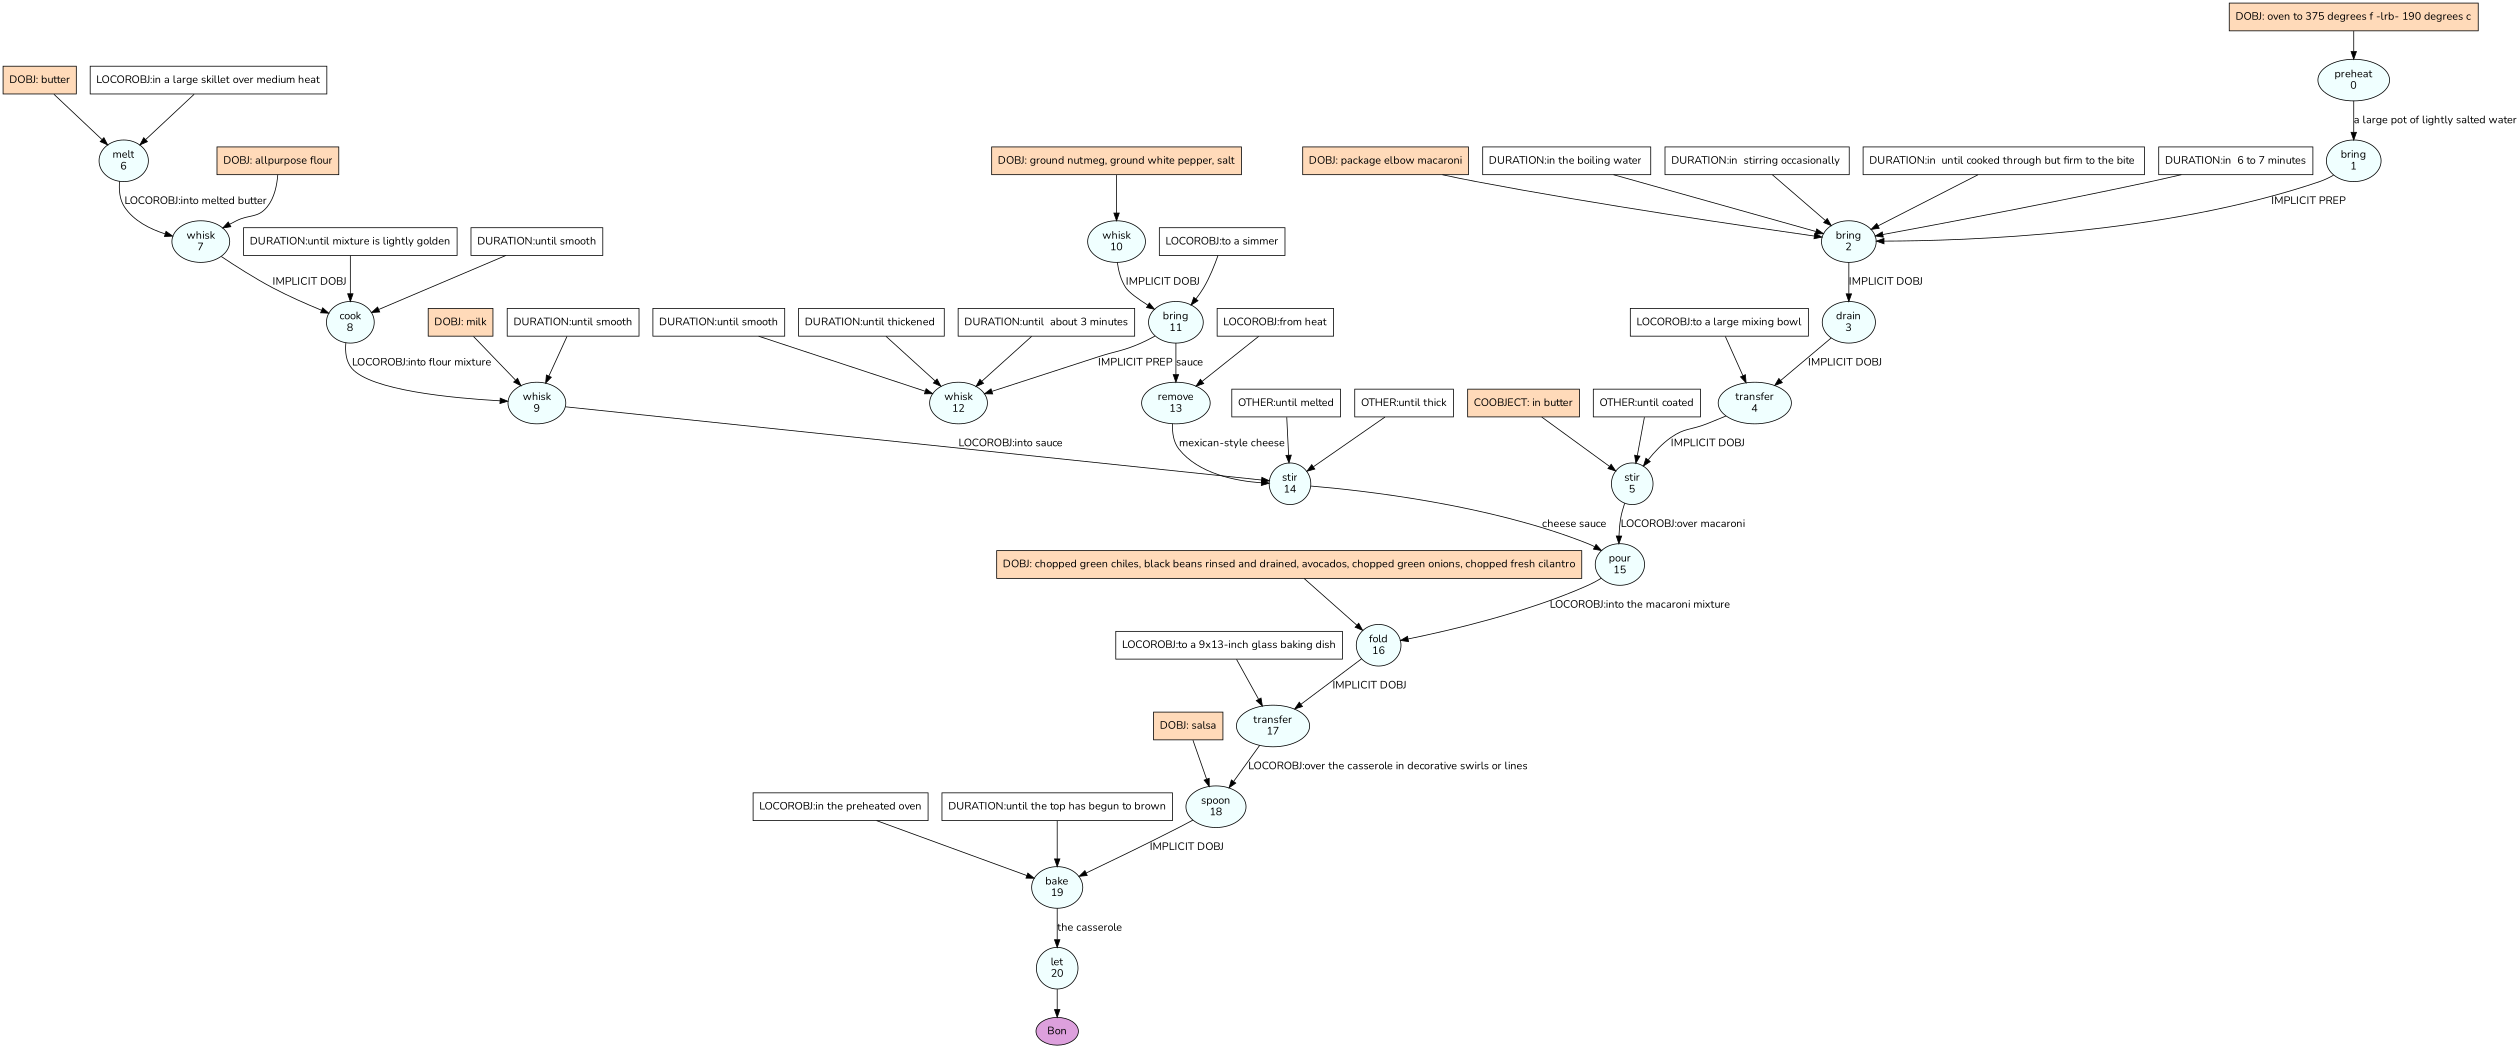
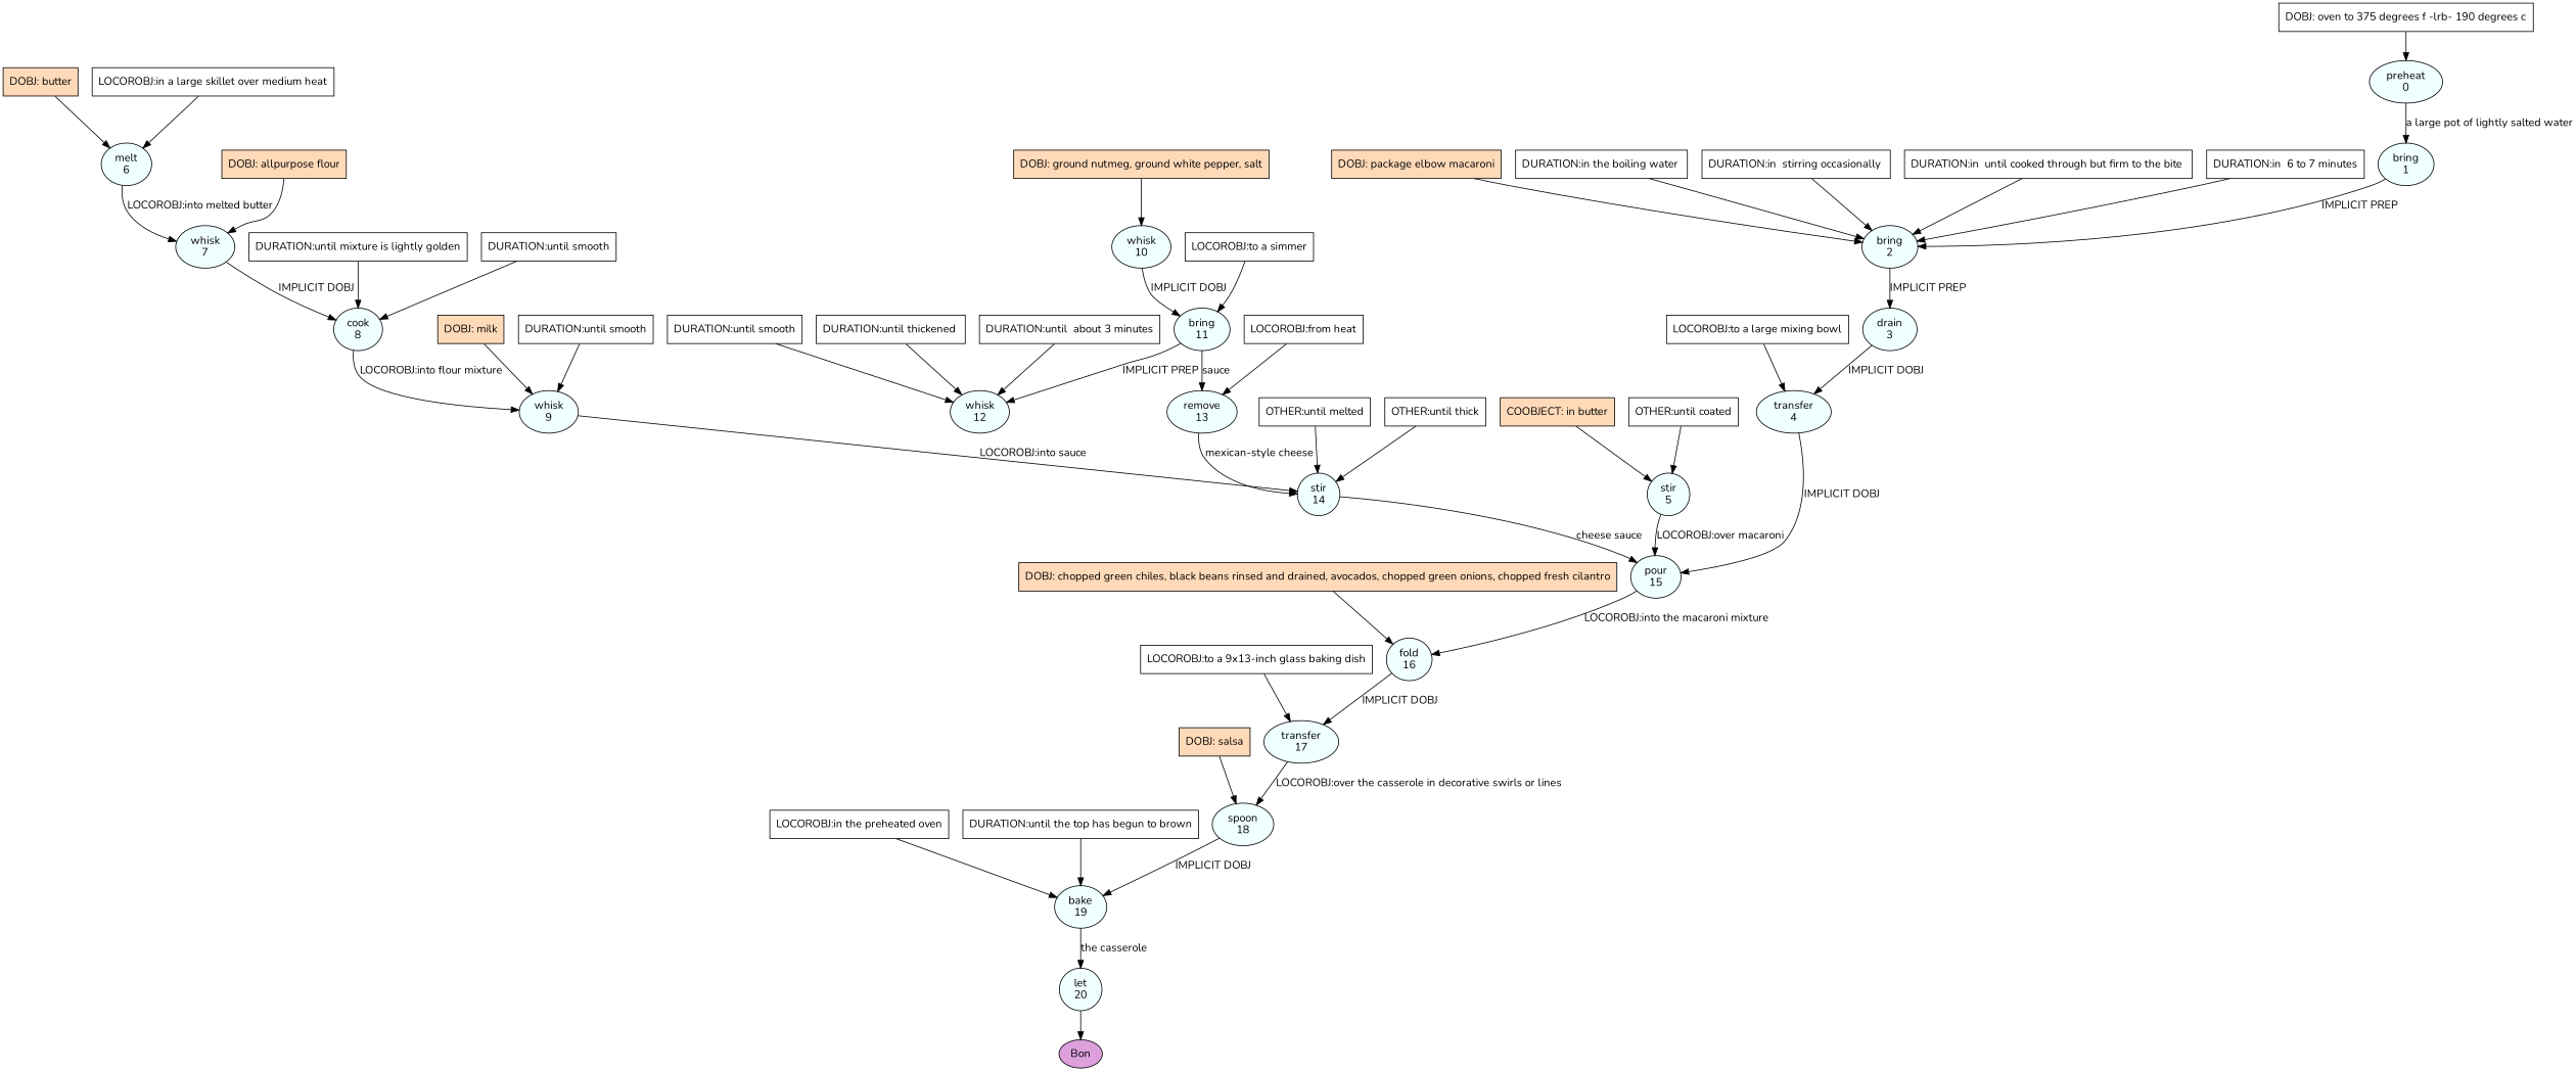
  digraph {
    fontname=Nunito
    node [fillcolor=azure fontname=Nunito shape=box style=filled]
    edge [fontname=Nunito]
    n1 [label="preheat\n0" shape=oval]
    n2 [label="bring\n1" shape=oval]
    n3 [label="bring\n2" shape=oval]
    n4 [label="drain\n3" shape=oval]
    n5 [label="transfer\n4" shape=oval]
    n6 [label="stir\n5" shape=oval]
    n7 [label="pour\n15" shape=oval]
    n8 [label="fold\n16" shape=oval]
    n9 [label="melt\n6" shape=oval]
    n10 [label="whisk\n7" shape=oval]
    n11 [label="cook\n8" shape=oval]
    n12 [label="whisk\n9" shape=oval]
    n13 [label="stir\n14" shape=oval]
    n14 [label="whisk\n10" shape=oval]
    n15 [label="bring\n11" shape=oval]
    n16 [label="whisk\n12" shape=oval]
    n17 [label="remove\n13" shape=oval]
    n18 [label="transfer\n17" shape=oval]
    n19 [label="spoon\n18" shape=oval]
    n20 [label="bake\n19" shape=oval]
    n21 [label="let\n20" shape=oval]
    n22 [fillcolor=plum label=Bon shape=oval]
    n23 [fillcolor=peachpuff label="DOBJ: ground nutmeg, ground white pepper, salt"]
-   n24 [fillcolor=peachpuff label="DOBJ: oven to 375 degrees f -lrb- 190 degrees c"]
+   n24 [fillcolor=white label="DOBJ: oven to 375 degrees f -lrb- 190 degrees c"]
    n25 [fillcolor=peachpuff label="DOBJ: butter"]
    n26 [fillcolor=white label="LOCOROBJ:in a large skillet over medium heat"]
    n27 [fillcolor=peachpuff label="DOBJ: package elbow macaroni"]
    n28 [fillcolor=white label="DURATION:in the boiling water "]
    n29 [fillcolor=white label="DURATION:in  stirring occasionally "]
    n30 [fillcolor=white label="DURATION:in  until cooked through but firm to the bite "]
    n31 [fillcolor=white label="DURATION:in  6 to 7 minutes"]
    n32 [fillcolor=white label="LOCOROBJ:to a large mixing bowl"]
    n33 [fillcolor=peachpuff label="COOBJECT: in butter"]
    n34 [fillcolor=white label="OTHER:until coated"]
    n35 [fillcolor=peachpuff label="DOBJ: allpurpose flour"]
    n36 [fillcolor=white label="DURATION:until mixture is lightly golden"]
    n37 [fillcolor=white label="DURATION:until smooth"]
    n38 [fillcolor=peachpuff label="DOBJ: milk"]
    n39 [fillcolor=white label="DURATION:until smooth"]
    n40 [fillcolor=white label="LOCOROBJ:to a simmer"]
    n41 [fillcolor=white label="DURATION:until smooth"]
    n42 [fillcolor=white label="DURATION:until thickened "]
    n43 [fillcolor=white label="DURATION:until  about 3 minutes"]
    n44 [fillcolor=white label="LOCOROBJ:from heat"]
    n45 [fillcolor=white label="OTHER:until melted"]
    n46 [fillcolor=white label="OTHER:until thick"]
    n47 [fillcolor=peachpuff label="DOBJ: chopped green chiles, black beans rinsed and drained, avocados, chopped green onions, chopped fresh cilantro"]
    n48 [fillcolor=white label="LOCOROBJ:to a 9x13-inch glass baking dish"]
    n49 [fillcolor=peachpuff label="DOBJ: salsa"]
    n50 [fillcolor=white label="LOCOROBJ:in the preheated oven"]
    n51 [fillcolor=white label="DURATION:until the top has begun to brown"]
    n1 -> n2 [label="a large pot of lightly salted water"]
    n2 -> n3 [label="IMPLICIT PREP"]
-   n3 -> n4 [label="IMPLICIT DOBJ"]
+   n3 -> n4 [label="IMPLICIT PREP"]
    n4 -> n5 [label="IMPLICIT DOBJ"]
-   n5 -> n6 [label="IMPLICIT DOBJ"]
+   n5 -> n7 [label="IMPLICIT DOBJ"]
    n6 -> n7 [label="LOCOROBJ:over macaroni"]
    n7 -> n8 [label="LOCOROBJ:into the macaroni mixture"]
    n8 -> n18 [label="IMPLICIT DOBJ"]
    n9 -> n10 [label="LOCOROBJ:into melted butter"]
    n10 -> n11 [label="IMPLICIT DOBJ"]
    n11 -> n12 [label="LOCOROBJ:into flour mixture"]
    n12 -> n13 [label="LOCOROBJ:into sauce"]
    n13 -> n7 [label="cheese sauce"]
    n14 -> n15 [label="IMPLICIT DOBJ"]
    n15 -> n16 [label="IMPLICIT PREP"]
    n15 -> n17 [label=sauce]
    n17 -> n13 [label="mexican-style cheese"]
    n18 -> n19 [label="LOCOROBJ:over the casserole in decorative swirls or lines"]
    n19 -> n20 [label="IMPLICIT DOBJ"]
    n20 -> n21 [label="the casserole"]
    n21 -> n22
    n23 -> n14
    n24 -> n1
    n25 -> n9
    n26 -> n9
    n27 -> n3
    n28 -> n3
    n29 -> n3
    n30 -> n3
    n31 -> n3
    n32 -> n5
    n33 -> n6
    n34 -> n6
    n35 -> n10
    n36 -> n11
    n37 -> n11
    n38 -> n12
    n39 -> n12
    n40 -> n15
    n41 -> n16
    n42 -> n16
    n43 -> n16
    n44 -> n17
    n45 -> n13
    n46 -> n13
    n47 -> n8
    n48 -> n18
    n49 -> n19
    n50 -> n20
    n51 -> n20
  }
